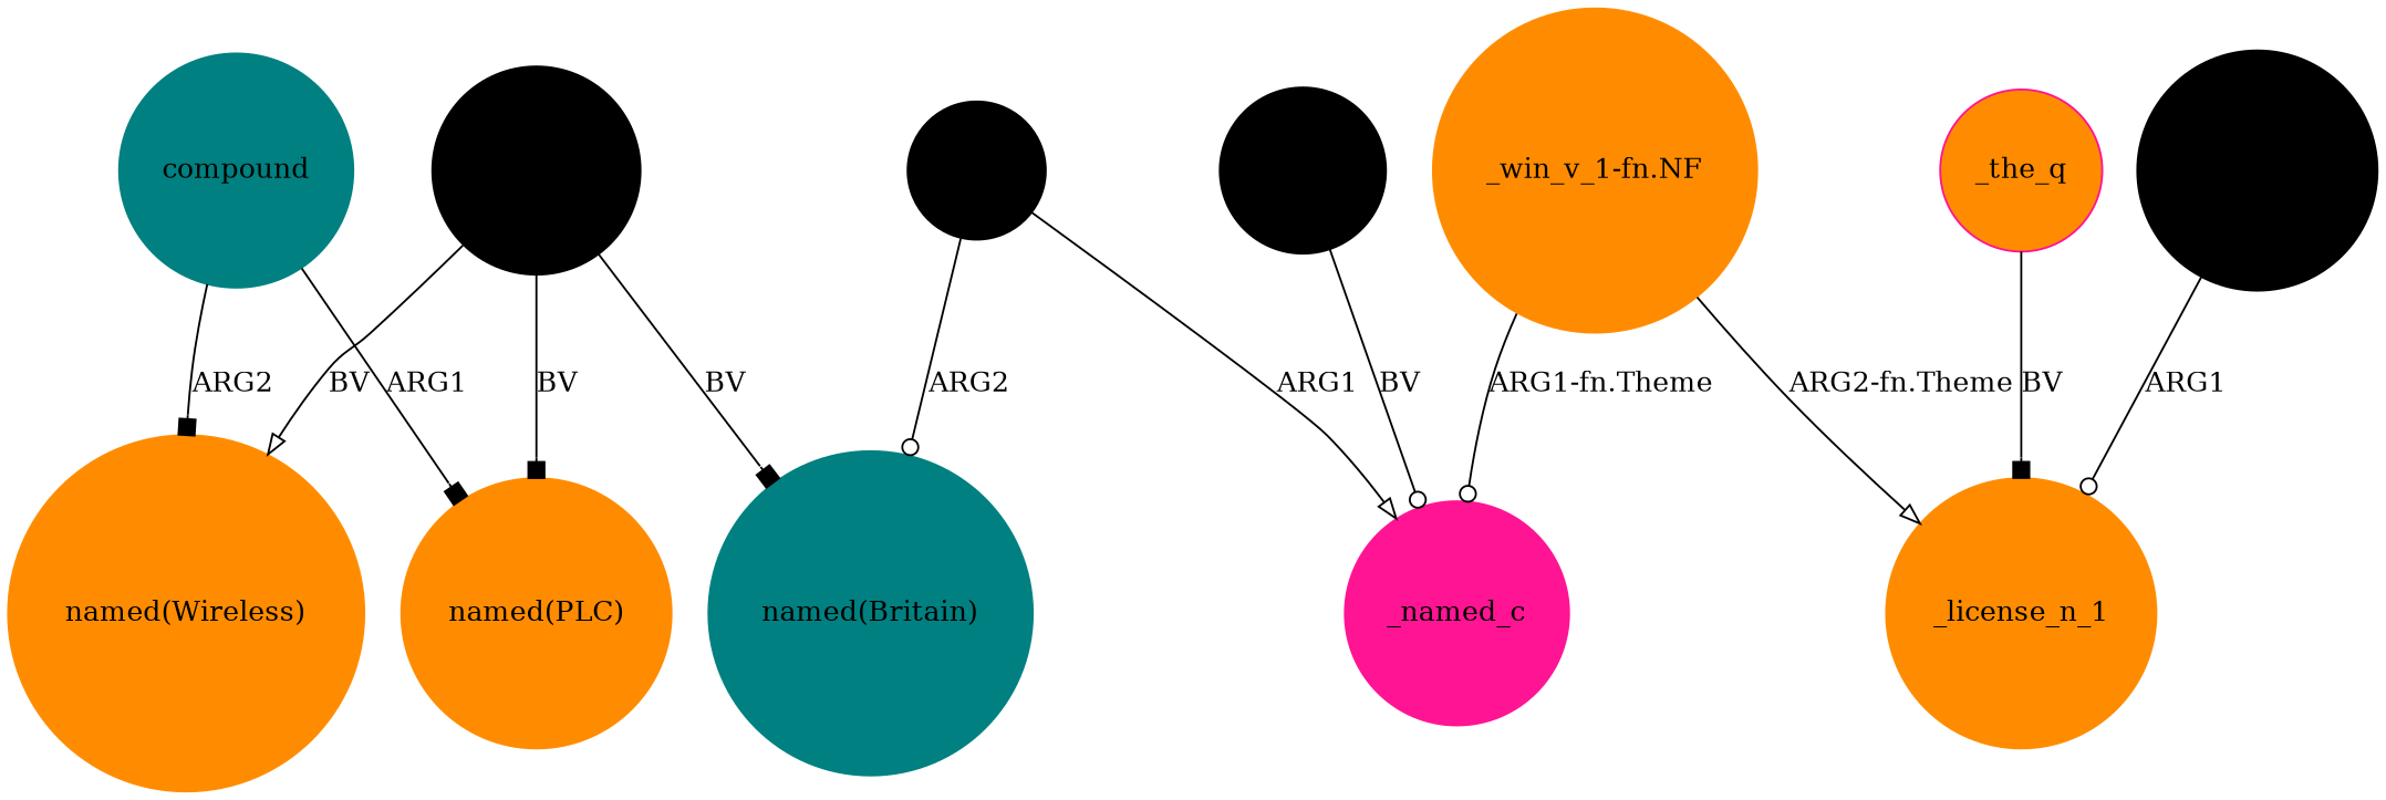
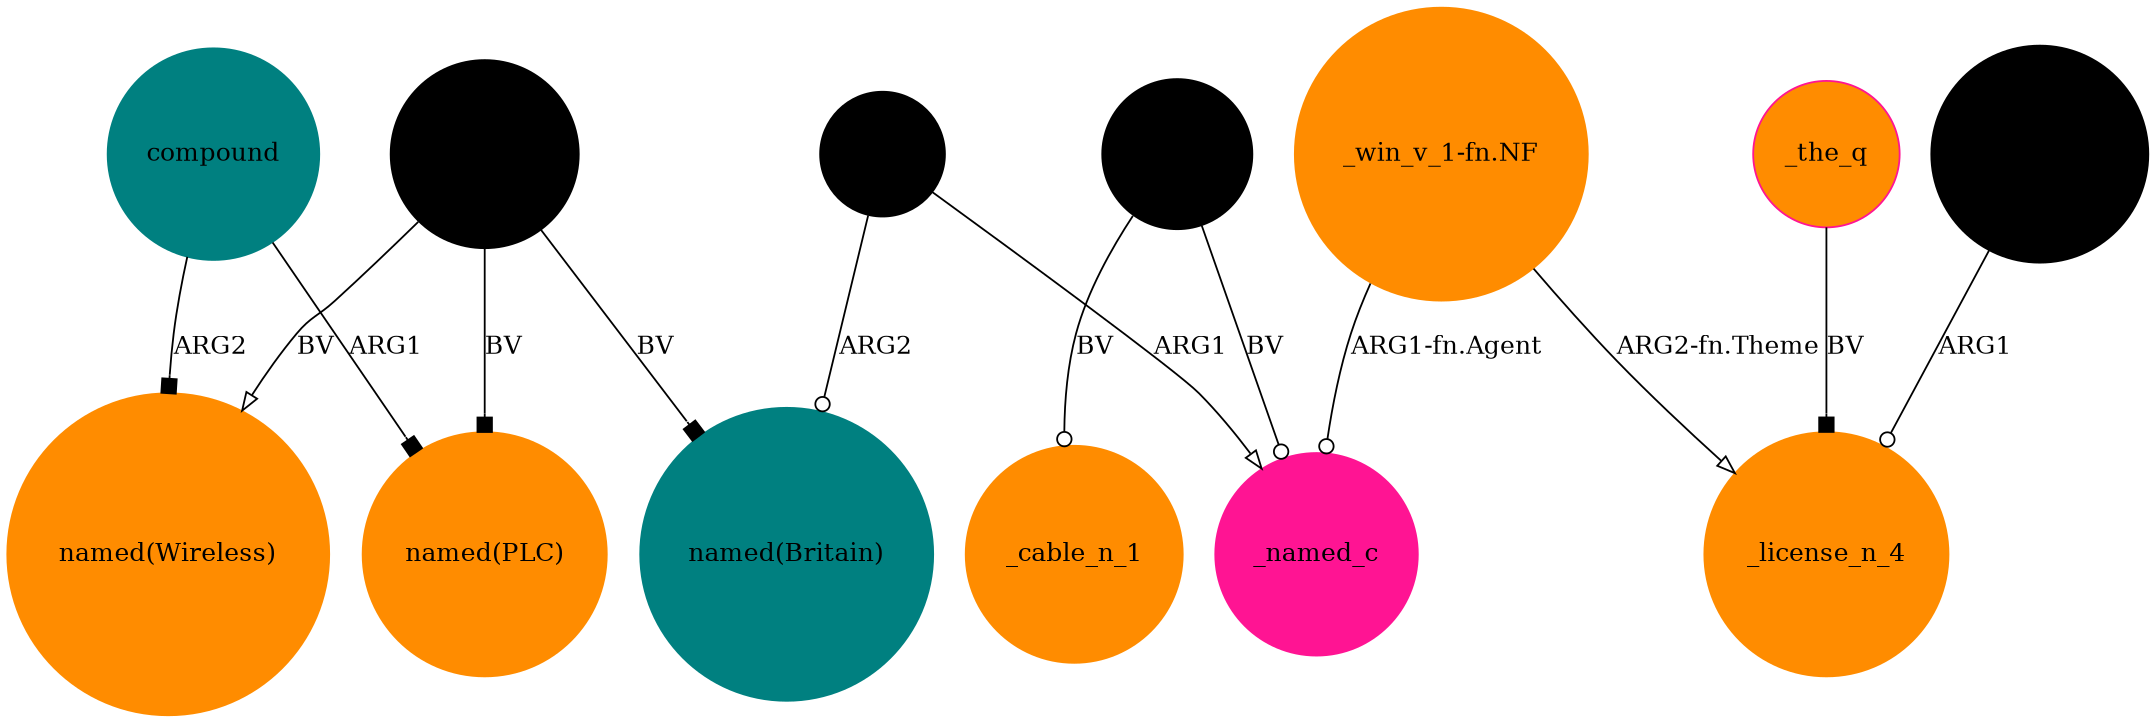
  digraph {
    node [color=darkorange shape=circle style=filled]
    edge [arrowhead=box]
    compound [color=teal]
    "named(PLC)"
    "named(Wireless)"
    _the_q [color=deeppink fillcolor=darkorange]
-   _license_n_1
+   _license_n_1 [label=_license_n_4]
    "_win_v_1-fn.NF"
    n7 [color=deeppink label=_named_c]
    proper_q [color=black]
    "named(Britain)" [color=teal]
    udef_q [color=black]
+   _cable_n_1
    _other_a_1 [color=black]
    _of_p [color=black]
    compound -> "named(PLC)" [label=ARG1]
    compound -> "named(Wireless)" [label=ARG2]
    _the_q -> _license_n_1 [label=BV]
    "_win_v_1-fn.NF" -> _license_n_1 [arrowhead=onormal label="ARG2-fn.Theme"]
-   "_win_v_1-fn.NF" -> n7 [arrowhead=odot label="ARG1-fn.Theme"]
+   "_win_v_1-fn.NF" -> n7 [arrowhead=odot label="ARG1-fn.Agent"]
    proper_q -> "named(PLC)" [label=BV]
    proper_q -> "named(Wireless)" [arrowhead=onormal label=BV]
    proper_q -> "named(Britain)" [label=BV]
    udef_q -> n7 [arrowhead=odot label=BV]
+   udef_q -> _cable_n_1 [arrowhead=odot label=BV]
    _other_a_1 -> _license_n_1 [arrowhead=odot label=ARG1]
    _of_p -> n7 [arrowhead=onormal label=ARG1]
    _of_p -> "named(Britain)" [arrowhead=odot label=ARG2]
  }
